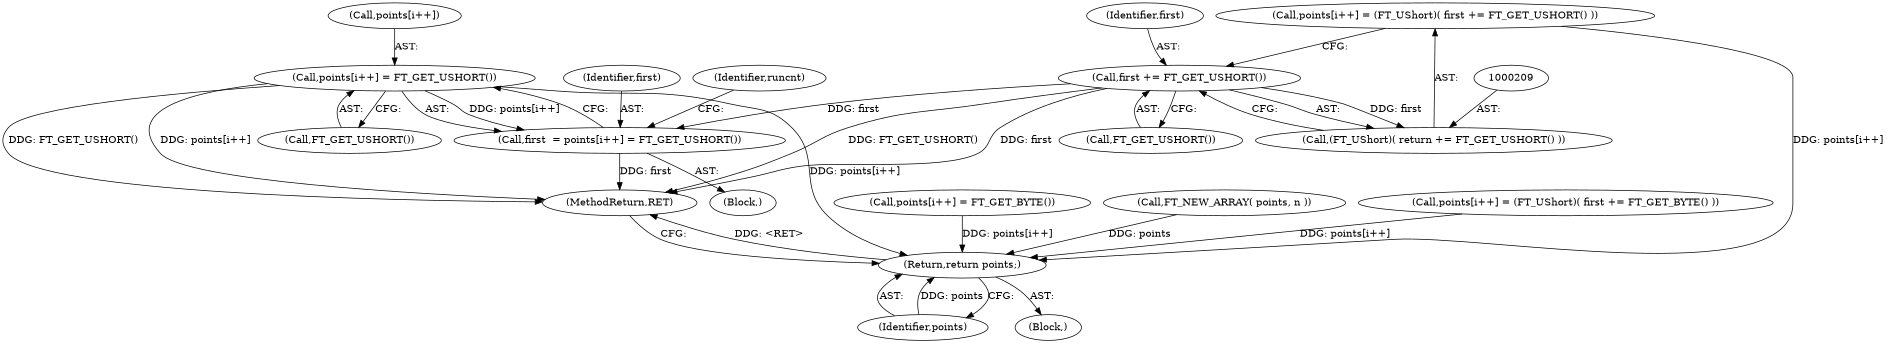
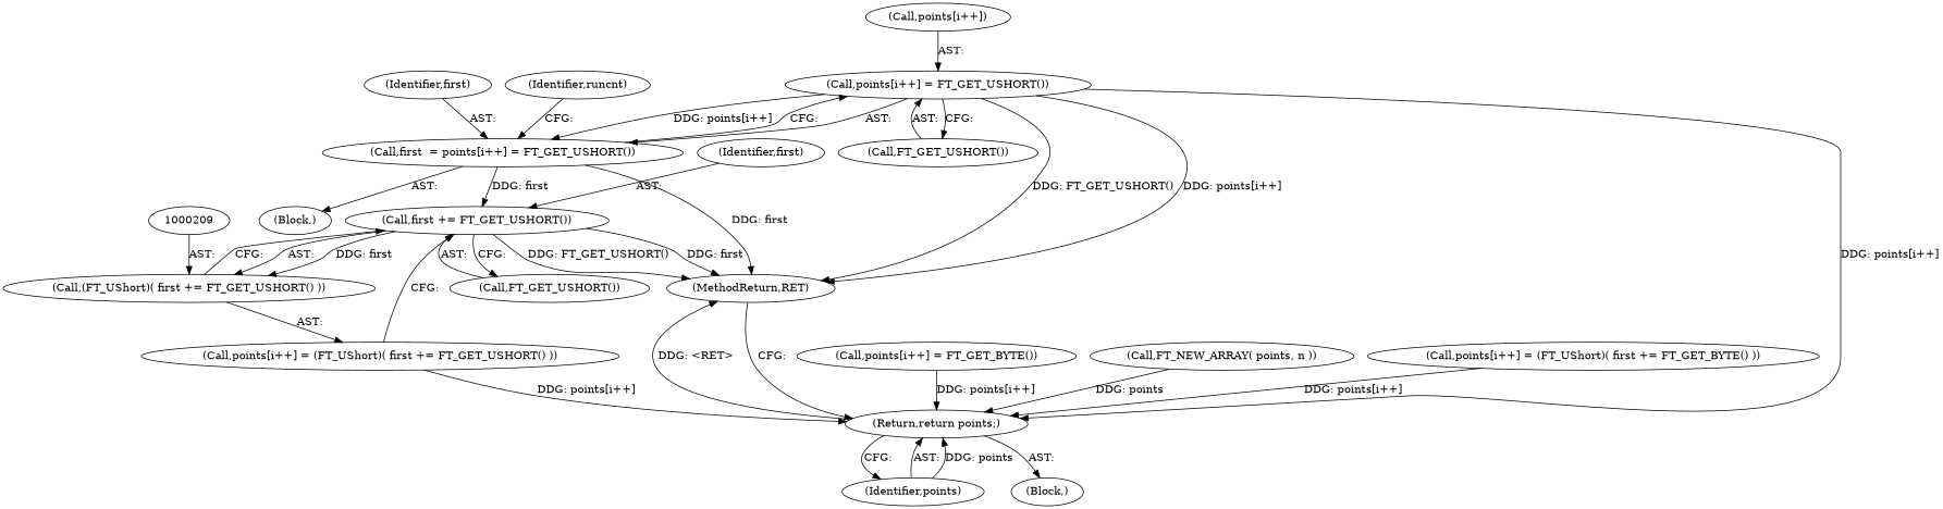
  digraph {
    fontname="DejaVu Serif"
    node [fontname="DejaVu Serif"]
    edge [fontname="DejaVu Serif"]
    n1 [label="(Call,points[i++] = FT_GET_USHORT())"]
    n2 [label="(Call,first  = points[i++] = FT_GET_USHORT())"]
    n3 [label="(Return,return points;)"]
    n4 [label="(MethodReturn,RET)"]
    n5 [label="(Call,FT_GET_USHORT())"]
    n6 [label="(Call,first += FT_GET_USHORT())"]
    n7 [label="(Block,)"]
    n8 [label="(Identifier,points)"]
    n9 [label="(Block,)"]
-   n10 [label="(Call,(FT_UShort)( return += FT_GET_USHORT() ))"]
+   n10 [label="(Call,(FT_UShort)( first += FT_GET_USHORT() ))"]
    n11 [label="(Call,FT_GET_USHORT())"]
    n12 [label="(Call,points[i++] = (FT_UShort)( first += FT_GET_USHORT() ))"]
    n13 [label="(Call,points[i++] = FT_GET_BYTE())"]
    n14 [label="(Identifier,first)"]
    n15 [label="(Identifier,first)"]
    n16 [label="(Call,FT_NEW_ARRAY( points, n ))"]
    n17 [label="(Call,points[i++] = (FT_UShort)( first += FT_GET_BYTE() ))"]
    n18 [label="(Call,points[i++])"]
    n19 [label="(Identifier,runcnt)"]
    1000209
    n1 -> n2 [label="AST: "]
    n1 -> n2 [label="DDG: points[i++]"]
    n1 -> n3 [label="DDG: points[i++]"]
    n1 -> n4 [label="DDG: FT_GET_USHORT()"]
    n1 -> n4 [label="DDG: points[i++]"]
    n1 -> n5 [label="CFG: "]
    n2 -> n1 [label="CFG: "]
    n2 -> n4 [label="DDG: first"]
-   n6 -> n2 [label="DDG: first"]
+   n2 -> n6 [label="DDG: first"]
    n2 -> n7 [label="AST: "]
    n3 -> n4 [label="DDG: <RET>"]
    n3 -> n8 [label="CFG: "]
    n3 -> n9 [label="AST: "]
    n4 -> n3 [label="CFG: "]
    n5 -> n1 [label="AST: "]
    n6 -> n4 [label="DDG: FT_GET_USHORT()"]
    n6 -> n4 [label="DDG: first"]
    n6 -> n10 [label="AST: "]
    n6 -> n10 [label="DDG: first"]
    n6 -> n11 [label="CFG: "]
    n8 -> n3 [label="AST: "]
    n8 -> n3 [label="DDG: points"]
    n10 -> n6 [label="CFG: "]
    n10 -> n12 [label="AST: "]
    n11 -> n6 [label="AST: "]
    n12 -> n3 [label="DDG: points[i++]"]
    n12 -> n6 [label="CFG: "]
    n13 -> n3 [label="DDG: points[i++]"]
    n14 -> n2 [label="AST: "]
    n15 -> n6 [label="AST: "]
    n16 -> n3 [label="DDG: points"]
    n17 -> n3 [label="DDG: points[i++]"]
    n18 -> n1 [label="AST: "]
    n19 -> n2 [label="CFG: "]
    1000209 -> n10 [label="AST: "]
  }
